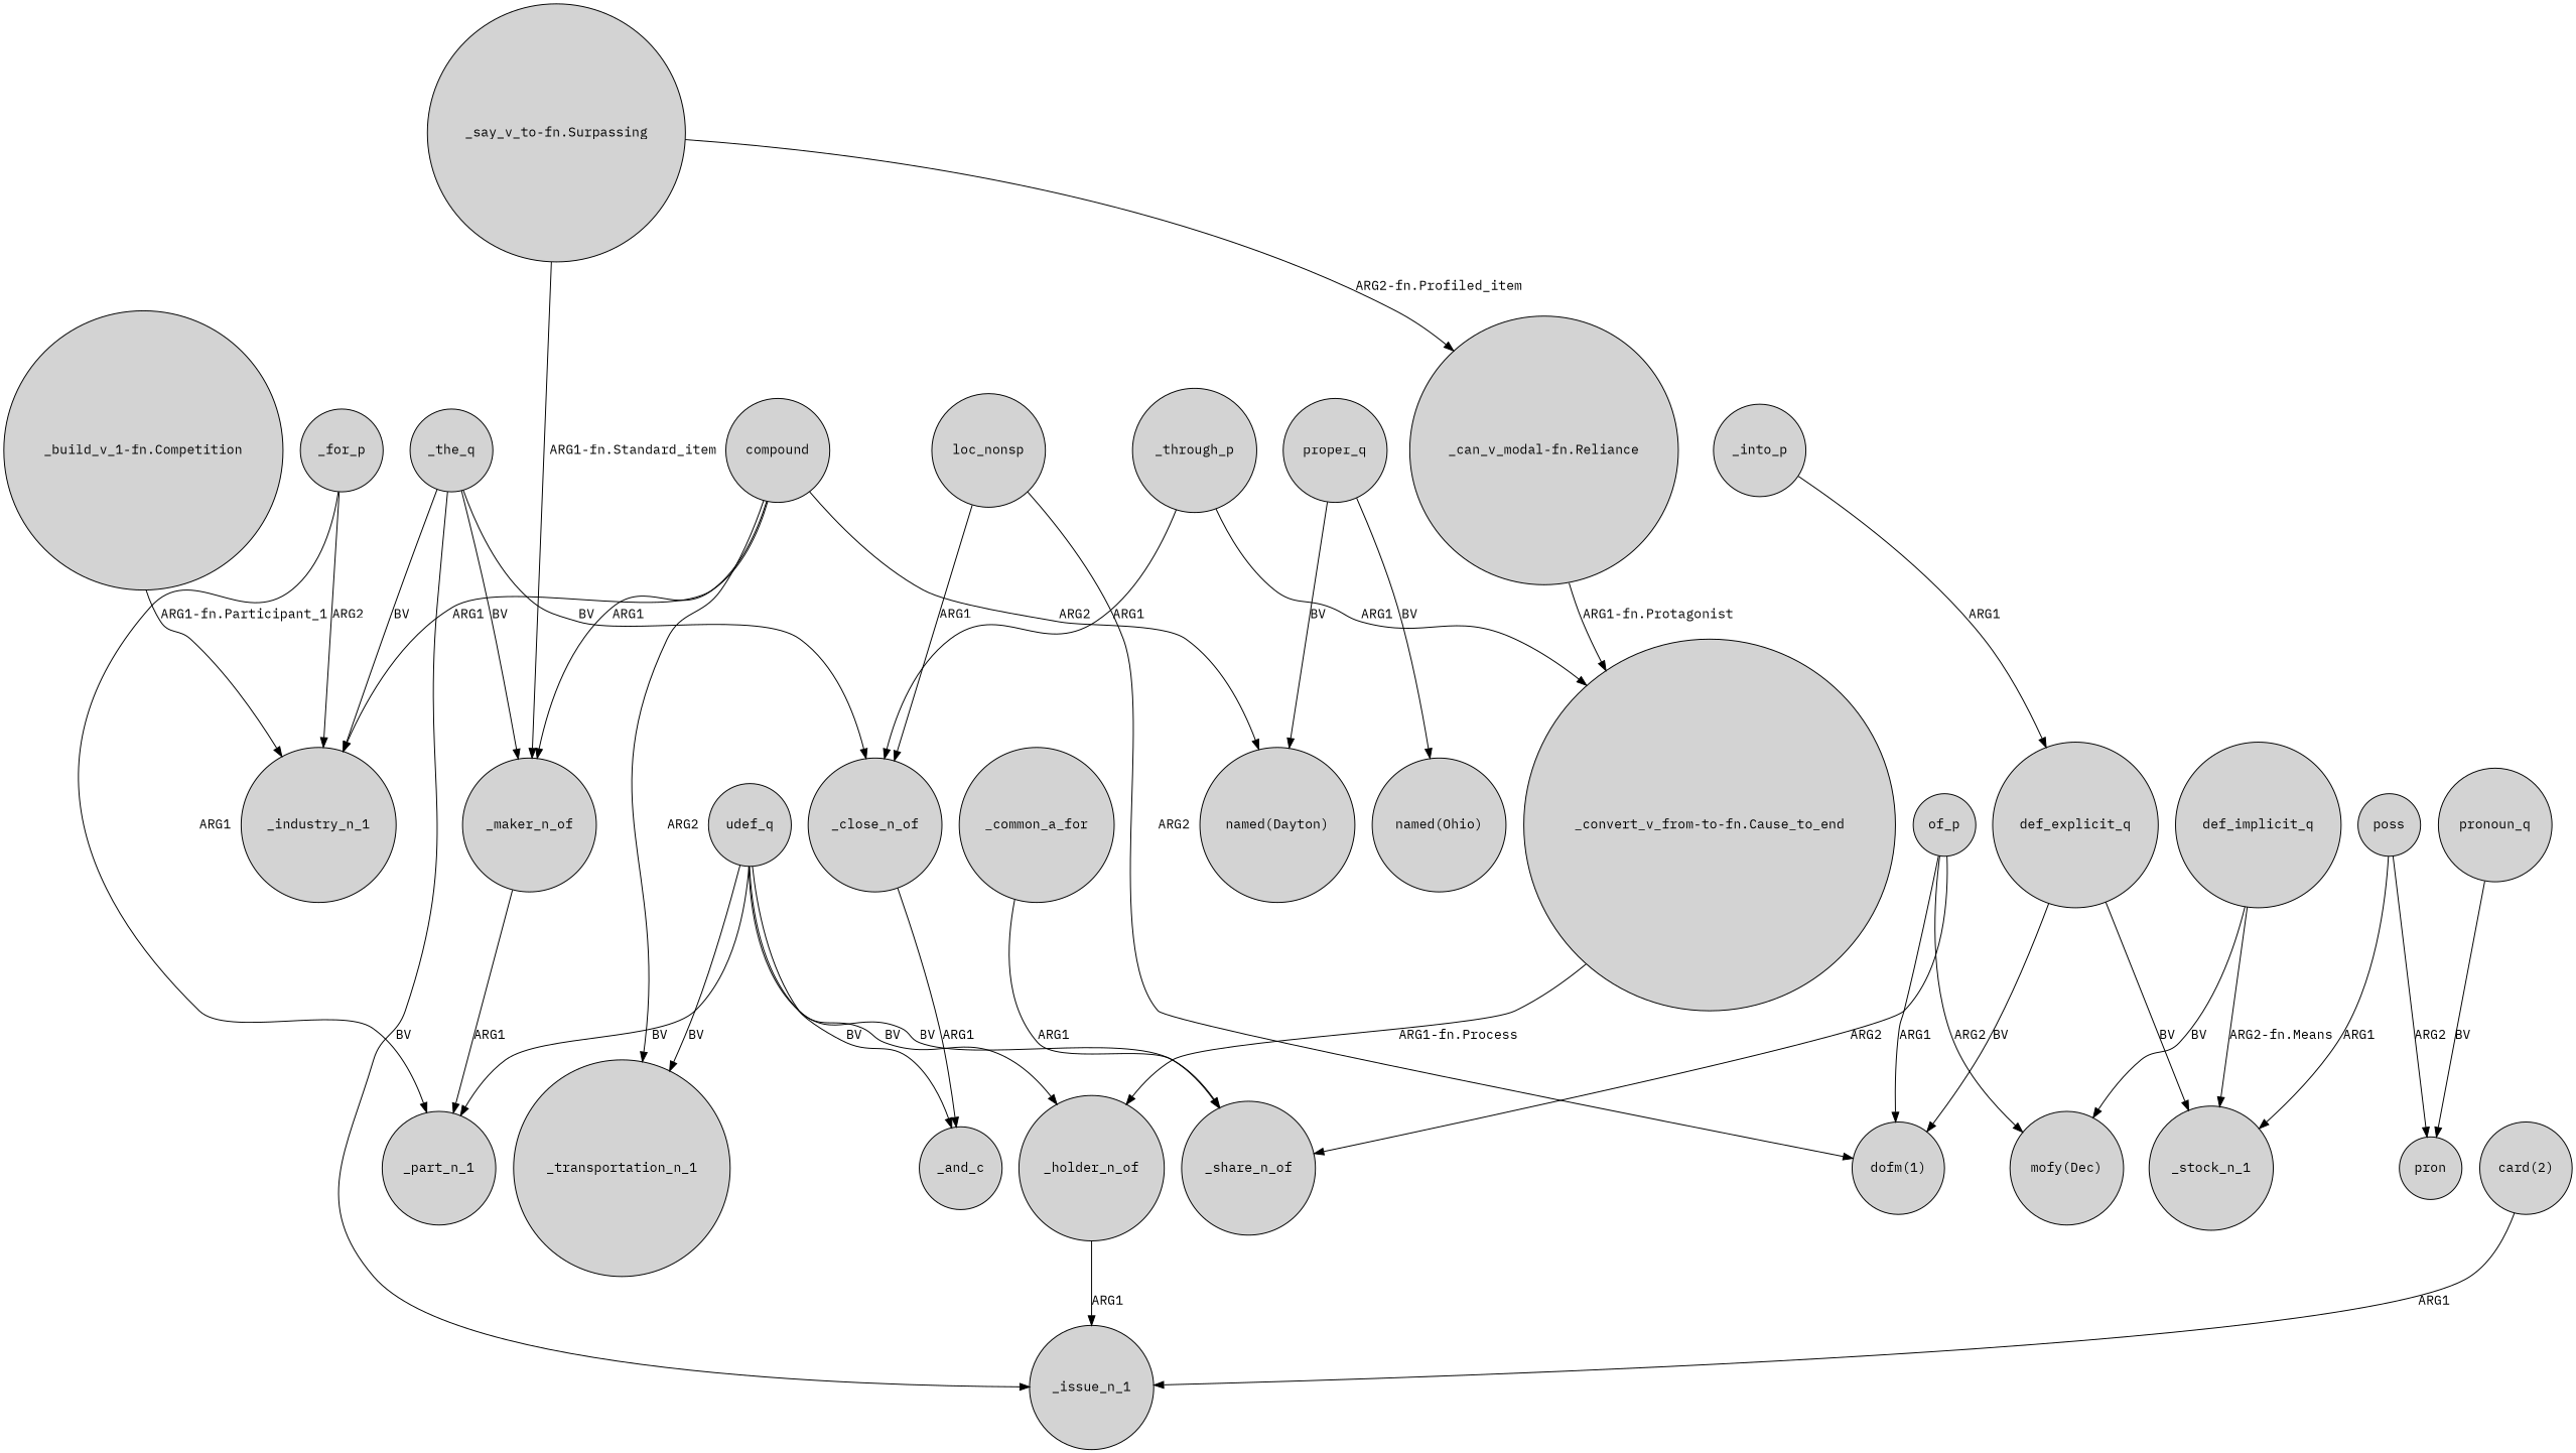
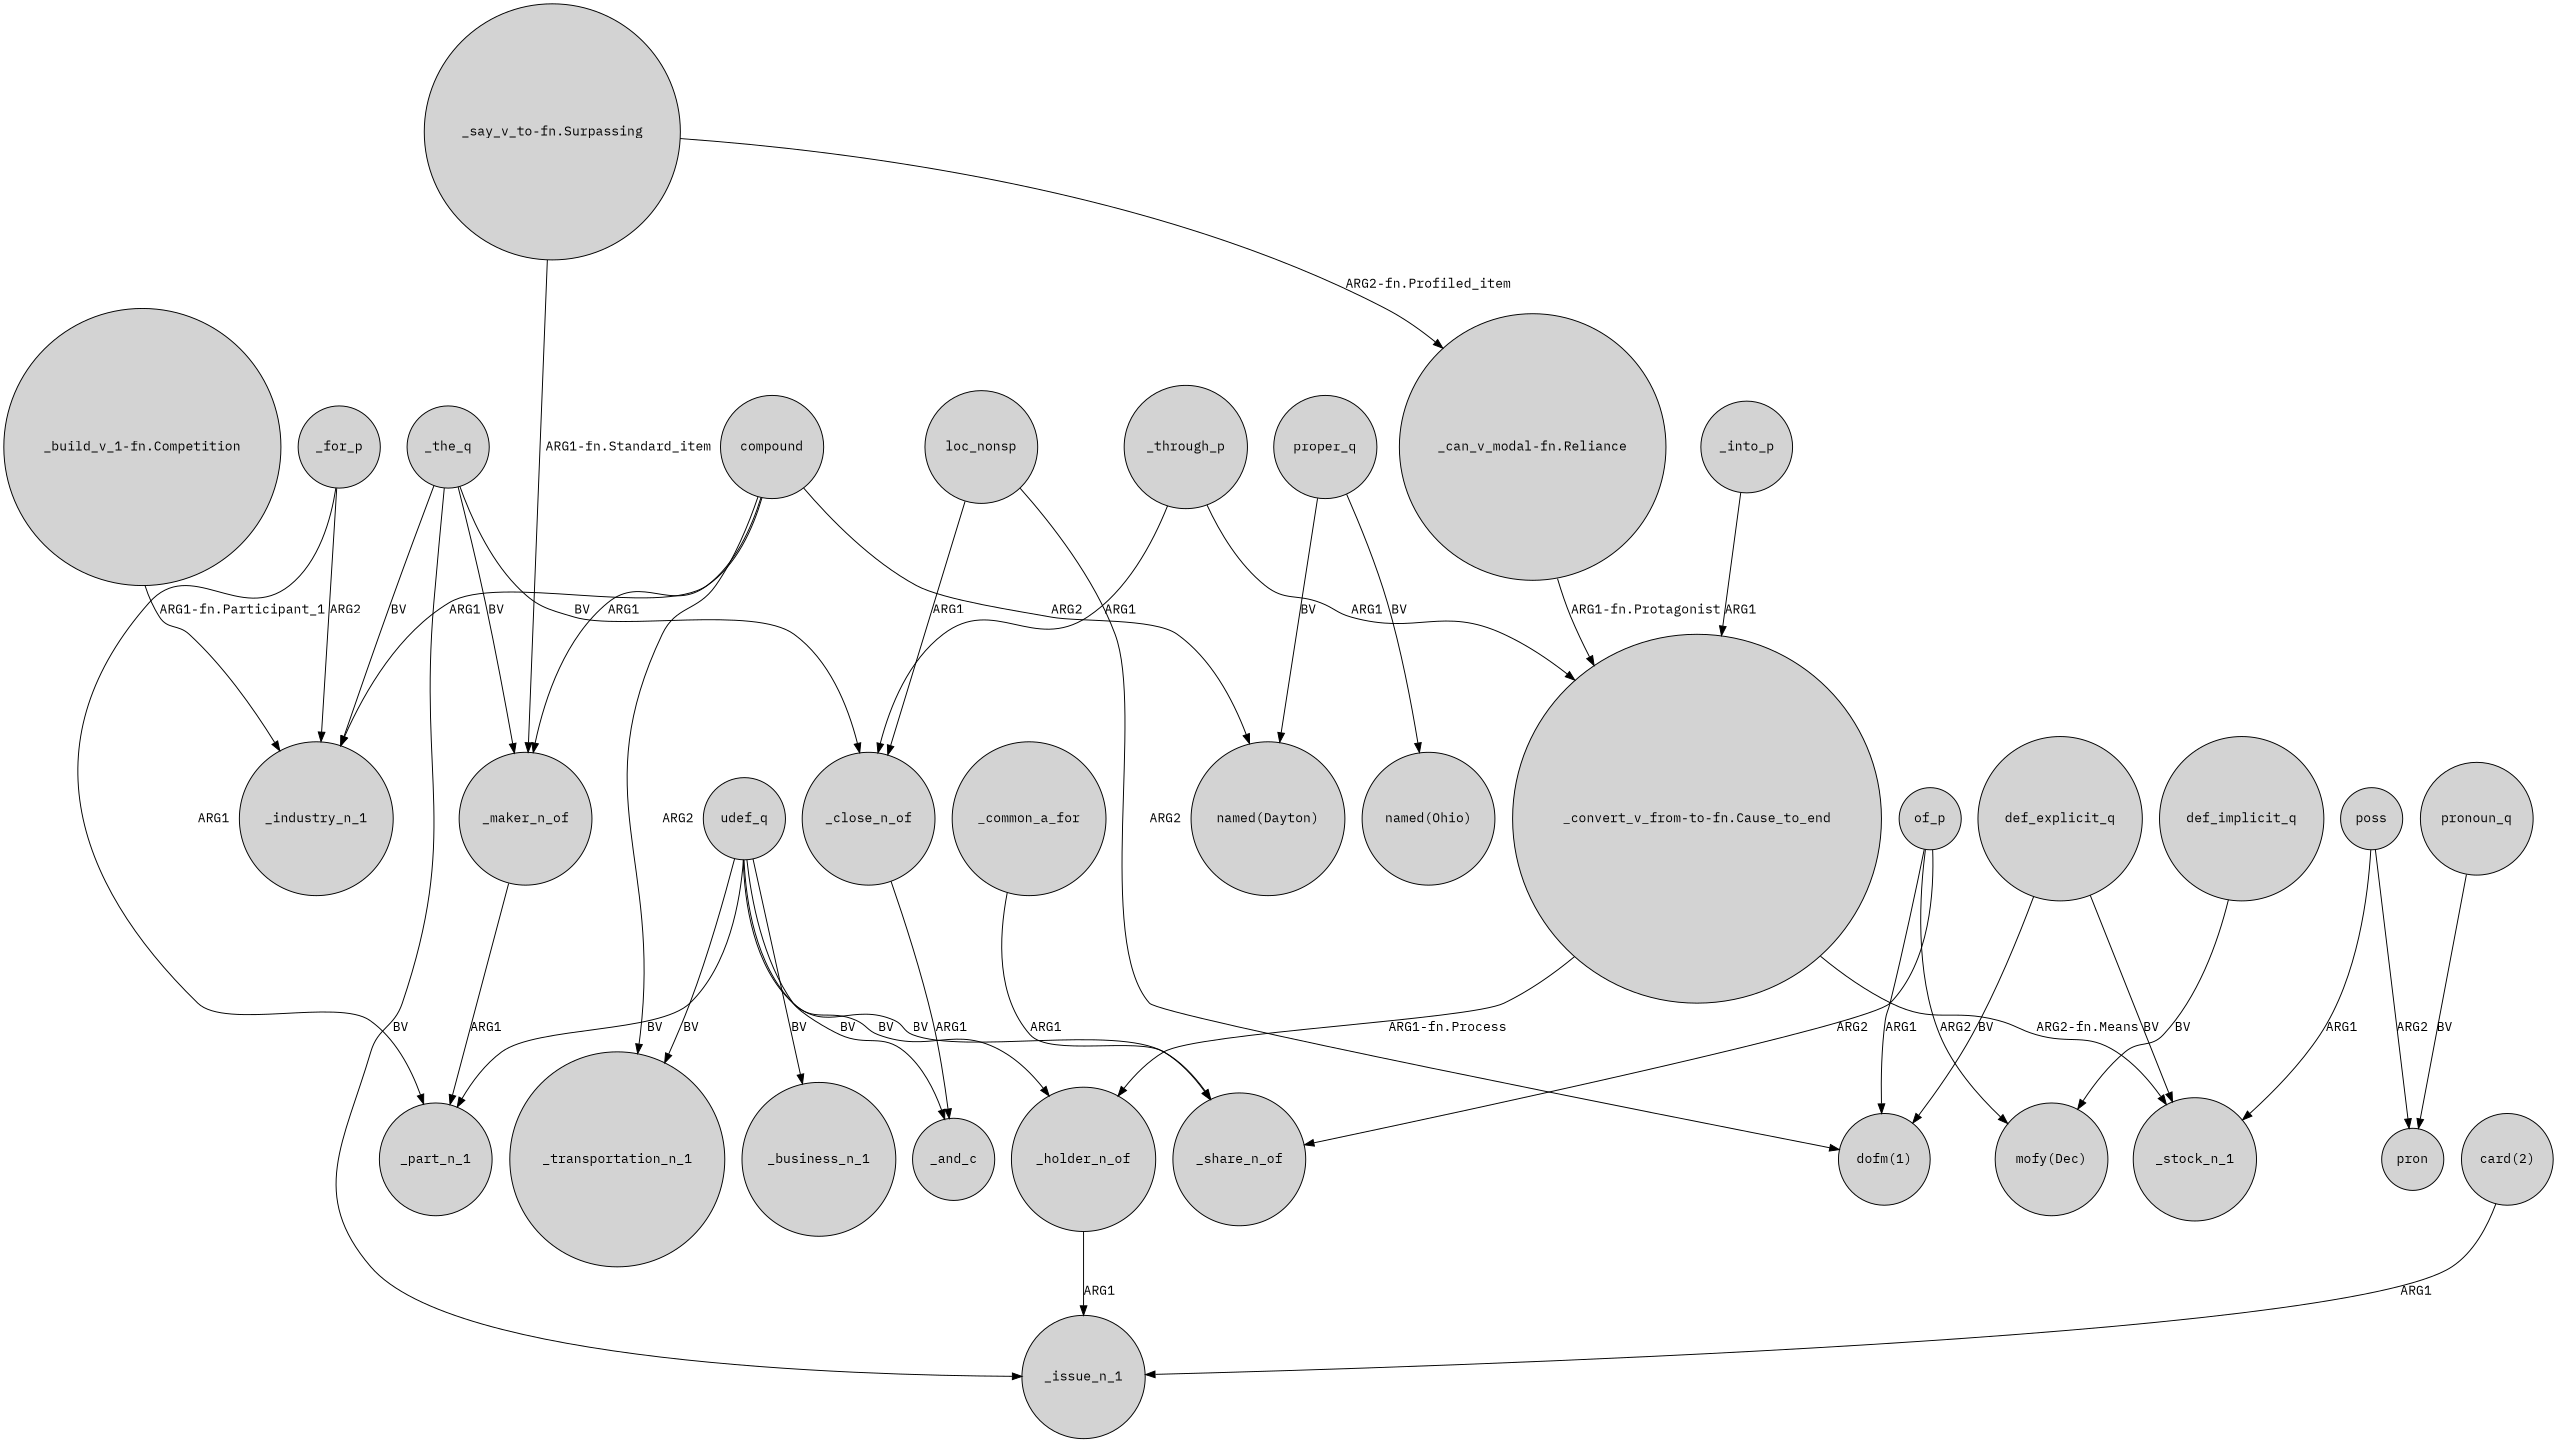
  digraph {
    fontname="IBM Plex Mono"
    node [fontname="IBM Plex Mono" shape=circle style=filled]
    edge [fontname="IBM Plex Mono"]
    udef_q
    _transportation_n_1
    _part_n_1
    _share_n_of
+   _business_n_1
    _and_c
    _holder_n_of
    _issue_n_1
    "_say_v_to-fn.Surpassing"
    _maker_n_of
    "_can_v_modal-fn.Reliance"
    "_convert_v_from-to-fn.Cause_to_end"
    _stock_n_1
    "_build_v_1-fn.Competition"
    _industry_n_1
    def_explicit_q
    "dofm(1)"
    _into_p
    _common_a_for
    loc_nonsp
    _close_n_of
    "card(2)"
    compound
    "named(Dayton)"
    proper_q
    "named(Ohio)"
    pronoun_q
    pron
    poss
    _for_p
    _through_p
    def_implicit_q
    "mofy(Dec)"
    of_p
    _the_q
    udef_q -> _transportation_n_1 [label=BV]
    udef_q -> _part_n_1 [label=BV]
    udef_q -> _share_n_of [label=BV]
+   udef_q -> _business_n_1 [label=BV]
    udef_q -> _and_c [label=BV]
    udef_q -> _holder_n_of [label=BV]
    _holder_n_of -> _issue_n_1 [label=ARG1]
    "_say_v_to-fn.Surpassing" -> _maker_n_of [label="ARG1-fn.Standard_item"]
    "_say_v_to-fn.Surpassing" -> "_can_v_modal-fn.Reliance" [label="ARG2-fn.Profiled_item"]
    _maker_n_of -> _part_n_1 [label=ARG1]
    "_can_v_modal-fn.Reliance" -> "_convert_v_from-to-fn.Cause_to_end" [label="ARG1-fn.Protagonist"]
    "_convert_v_from-to-fn.Cause_to_end" -> _holder_n_of [label="ARG1-fn.Process"]
-   def_implicit_q -> _stock_n_1 [label="ARG2-fn.Means"]
+   "_convert_v_from-to-fn.Cause_to_end" -> _stock_n_1 [label="ARG2-fn.Means"]
    "_build_v_1-fn.Competition" -> _industry_n_1 [label="ARG1-fn.Participant_1"]
    def_explicit_q -> _stock_n_1 [label=BV]
    def_explicit_q -> "dofm(1)" [label=BV]
-   _into_p -> def_explicit_q [label=ARG1]
+   _into_p -> "_convert_v_from-to-fn.Cause_to_end" [label=ARG1]
    _common_a_for -> _share_n_of [label=ARG1]
    loc_nonsp -> "dofm(1)" [label=ARG2]
    loc_nonsp -> _close_n_of [label=ARG1]
    _close_n_of -> _and_c [label=ARG1]
    "card(2)" -> _issue_n_1 [label=ARG1]
    compound -> _transportation_n_1 [label=ARG2]
    compound -> _maker_n_of [label=ARG1]
    compound -> _industry_n_1 [label=ARG1]
    compound -> "named(Dayton)" [label=ARG2]
    proper_q -> "named(Dayton)" [label=BV]
    proper_q -> "named(Ohio)" [label=BV]
    pronoun_q -> pron [label=BV]
    poss -> _stock_n_1 [label=ARG1]
    poss -> pron [label=ARG2]
    _for_p -> _part_n_1 [label=ARG1]
    _for_p -> _industry_n_1 [label=ARG2]
    _through_p -> "_convert_v_from-to-fn.Cause_to_end" [label=ARG1]
    _through_p -> _close_n_of [label=ARG1]
    def_implicit_q -> "mofy(Dec)" [label=BV]
    of_p -> _share_n_of [label=ARG2]
    of_p -> "dofm(1)" [label=ARG1]
    of_p -> "mofy(Dec)" [label=ARG2]
    _the_q -> _issue_n_1 [label=BV]
    _the_q -> _maker_n_of [label=BV]
    _the_q -> _industry_n_1 [label=BV]
    _the_q -> _close_n_of [label=BV]
  }
